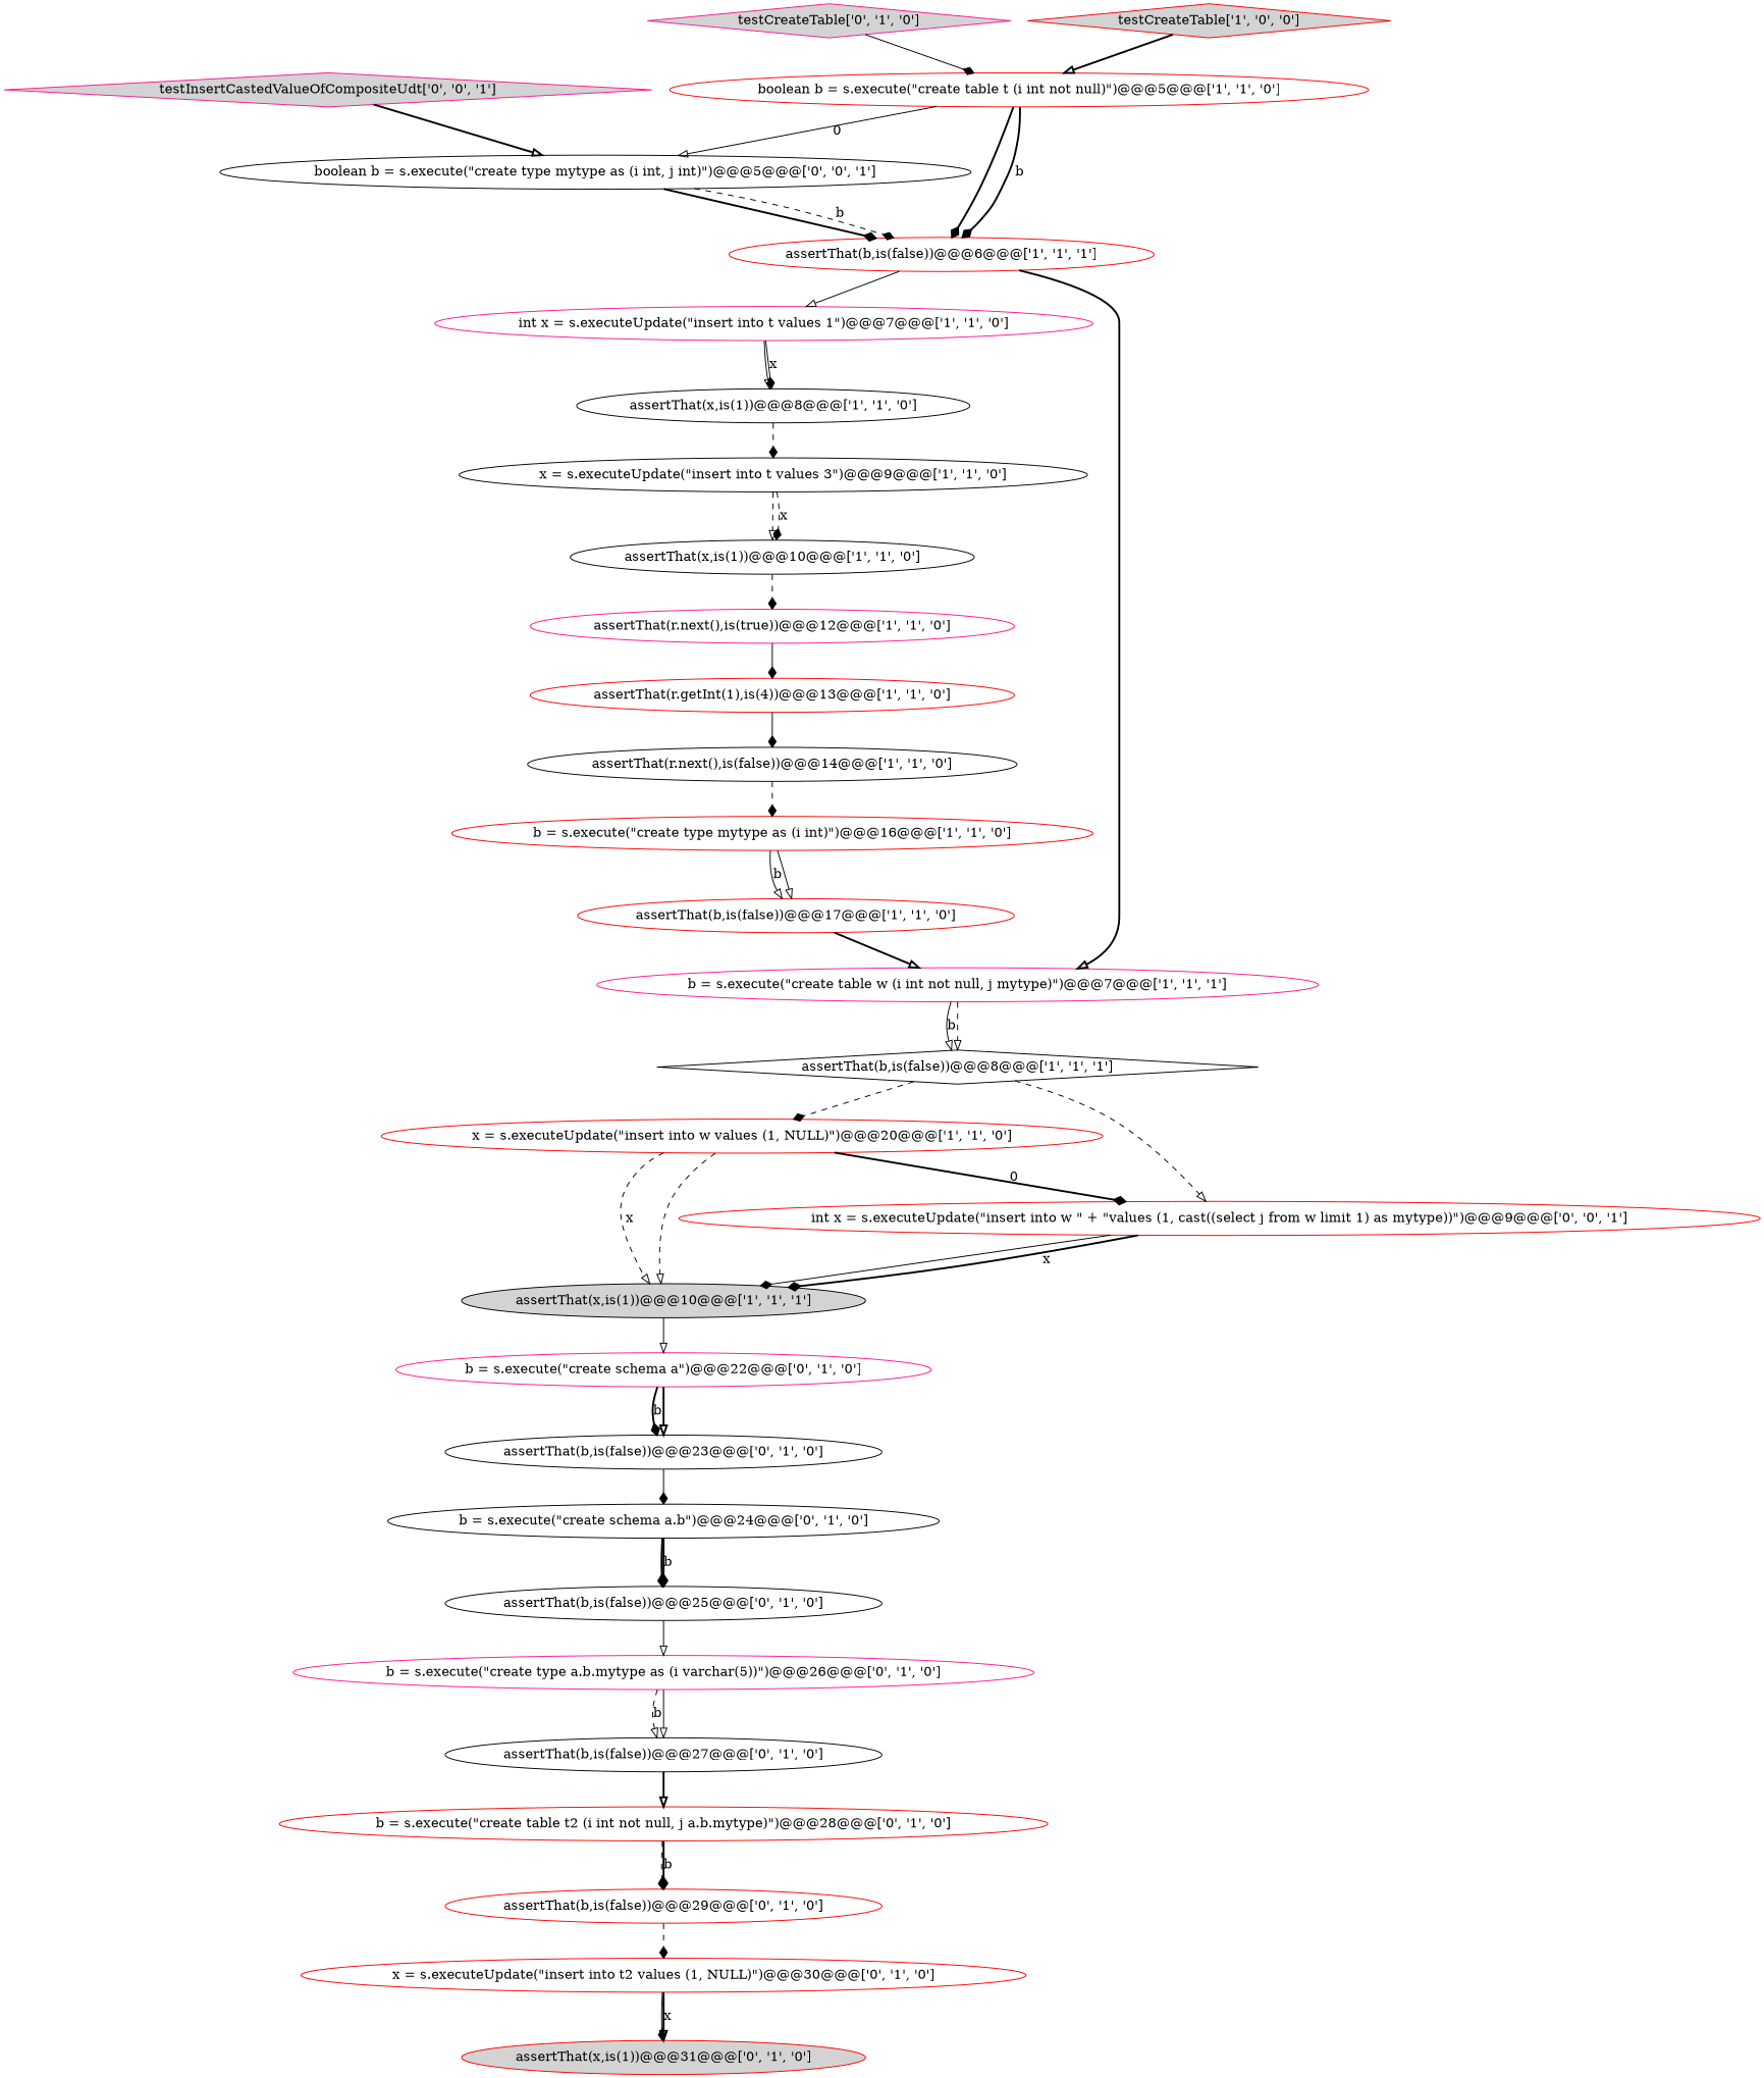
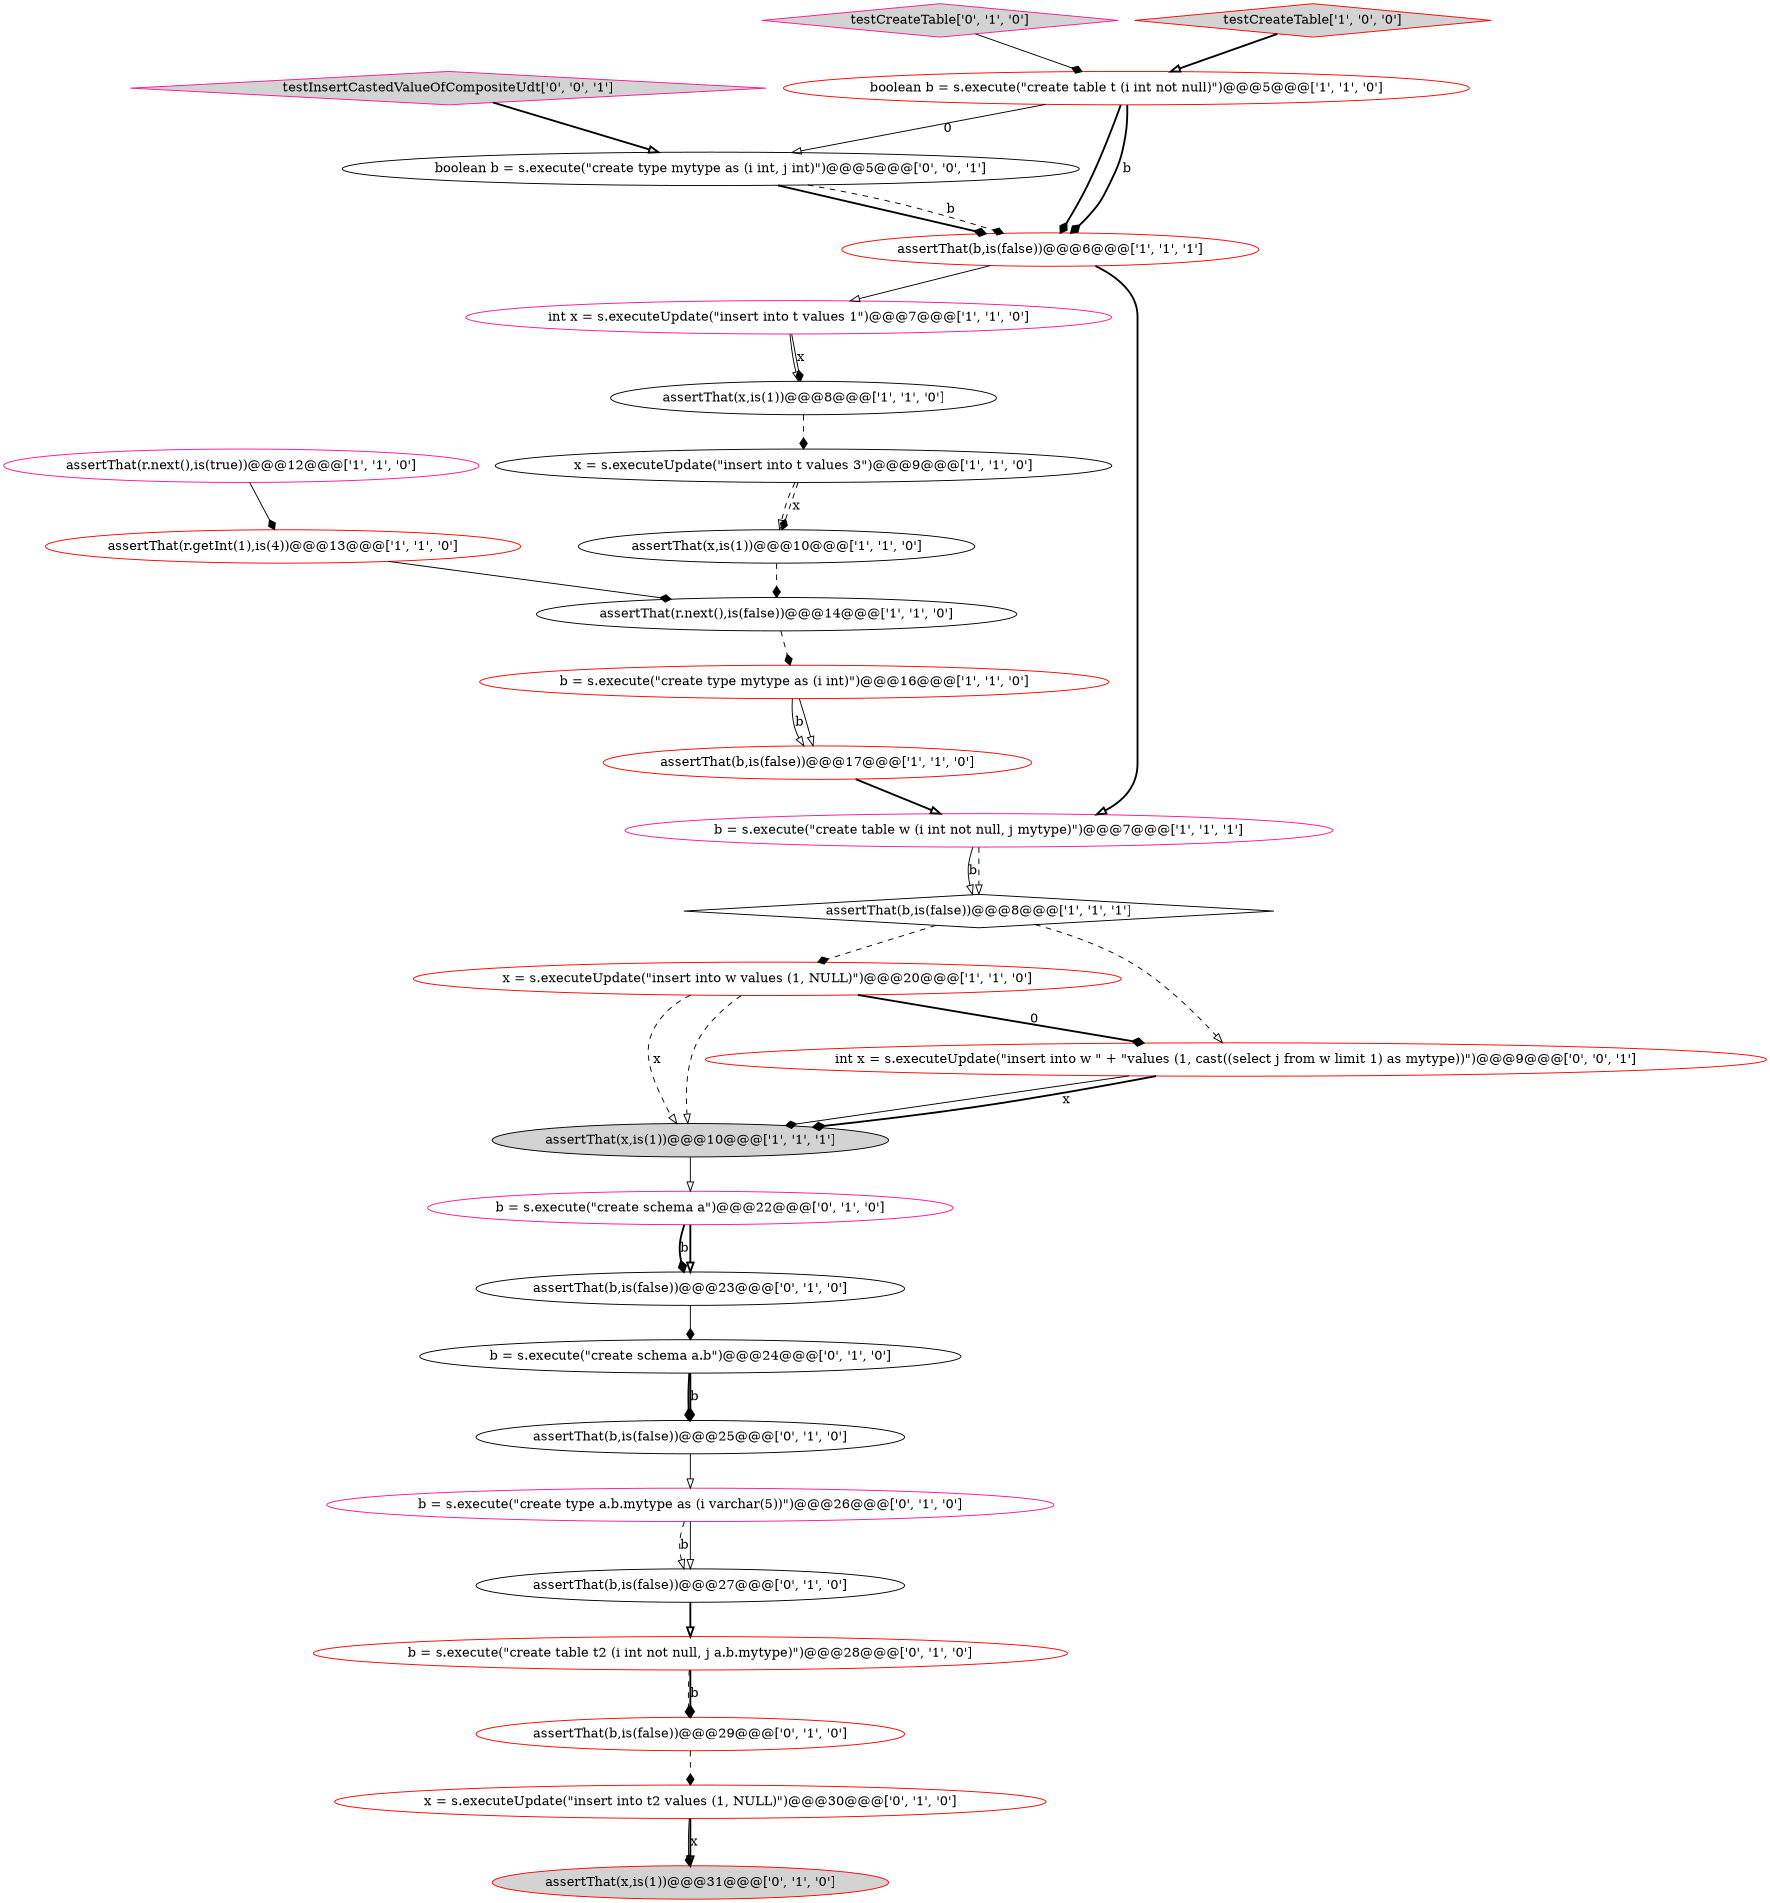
  digraph {
    node [color=red fillcolor=white shape=ellipse style=filled]
    edge [arrowhead=diamond style=solid]
    n1 [color=black label="assertThat(r.next(),is(false))@@@14@@@['1', '1', '0']"]
    n2 [label="b = s.execute(\"create type mytype as (i int)\")@@@16@@@['1', '1', '0']"]
    n3 [label="assertThat(b,is(false))@@@17@@@['1', '1', '0']"]
    n4 [color=deeppink label="assertThat(r.next(),is(true))@@@12@@@['1', '1', '0']"]
    n5 [label="assertThat(r.getInt(1),is(4))@@@13@@@['1', '1', '0']"]
    n6 [color=deeppink fillcolor=lightgray label="testInsertCastedValueOfCompositeUdt['0', '0', '1']" shape=diamond]
    n7 [color=black label="boolean b = s.execute(\"create type mytype as (i int, j int)\")@@@5@@@['0', '0', '1']"]
    n8 [label="assertThat(b,is(false))@@@6@@@['1', '1', '1']"]
    n9 [color=black label="assertThat(x,is(1))@@@10@@@['1', '1', '0']"]
    n10 [label="b = s.execute(\"create table t2 (i int not null, j a.b.mytype)\")@@@28@@@['0', '1', '0']"]
    n11 [label="assertThat(b,is(false))@@@29@@@['0', '1', '0']"]
    n12 [label="x = s.executeUpdate(\"insert into t2 values (1, NULL)\")@@@30@@@['0', '1', '0']"]
    n13 [color=deeppink label="b = s.execute(\"create schema a\")@@@22@@@['0', '1', '0']"]
    n14 [color=black label="assertThat(b,is(false))@@@23@@@['0', '1', '0']"]
    n15 [color=black label="b = s.execute(\"create schema a.b\")@@@24@@@['0', '1', '0']"]
    n16 [fillcolor=lightgray label="assertThat(x,is(1))@@@31@@@['0', '1', '0']"]
    n17 [color=deeppink label="int x = s.executeUpdate(\"insert into t values 1\")@@@7@@@['1', '1', '0']"]
    n18 [color=black label="assertThat(x,is(1))@@@8@@@['1', '1', '0']"]
    n19 [color=black label="x = s.executeUpdate(\"insert into t values 3\")@@@9@@@['1', '1', '0']"]
    n20 [color=deeppink label="b = s.execute(\"create table w (i int not null, j mytype)\")@@@7@@@['1', '1', '1']"]
    n21 [color=black label="assertThat(b,is(false))@@@8@@@['1', '1', '1']" shape=diamond]
    n22 [label="x = s.executeUpdate(\"insert into w values (1, NULL)\")@@@20@@@['1', '1', '0']"]
    n23 [label="int x = s.executeUpdate(\"insert into w \" + \"values (1, cast((select j from w limit 1) as mytype))\")@@@9@@@['0', '0', '1']"]
    n24 [color=deeppink fillcolor=lightgray label="testCreateTable['0', '1', '0']" shape=diamond]
    n25 [label="boolean b = s.execute(\"create table t (i int not null)\")@@@5@@@['1', '1', '0']"]
    n26 [fillcolor=lightgray label="testCreateTable['1', '0', '0']" shape=diamond]
    n27 [color=black label="assertThat(b,is(false))@@@27@@@['0', '1', '0']"]
    n28 [color=black label="assertThat(b,is(false))@@@25@@@['0', '1', '0']"]
    n29 [color=deeppink label="b = s.execute(\"create type a.b.mytype as (i varchar(5))\")@@@26@@@['0', '1', '0']"]
    n30 [color=black fillcolor=lightgray label="assertThat(x,is(1))@@@10@@@['1', '1', '1']"]
    n1 -> n2 [style=dashed]
    n2 -> n3 [arrowhead=onormal label=b]
    n2 -> n3 [arrowhead=onormal]
    n3 -> n20 [arrowhead=onormal style=bold]
    n4 -> n5
    n5 -> n1
    n6 -> n7 [arrowhead=onormal style=bold]
    n7 -> n8 [style=bold]
    n7 -> n8 [label=b style=dashed]
    n8 -> n17 [arrowhead=onormal]
    n8 -> n20 [arrowhead=onormal style=bold]
-   n9 -> n4 [style=dashed]
+   n9 -> n1 [style=dashed]
    n10 -> n11 [style=dashed]
    n10 -> n11 [label=b style=bold]
    n11 -> n12 [style=dashed]
    n12 -> n16
    n12 -> n16 [arrowhead=onormal label=x style=bold]
    n13 -> n14 [label=b style=bold]
    n13 -> n14 [arrowhead=onormal style=bold]
    n14 -> n15
    n15 -> n28 [style=bold]
    n15 -> n28 [label=b style=bold]
    n17 -> n18 [arrowhead=onormal]
    n17 -> n18 [label=x]
    n18 -> n19 [style=dashed]
    n19 -> n9 [arrowhead=onormal style=dashed]
    n19 -> n9 [label=x style=dashed]
    n20 -> n21 [arrowhead=onormal label=b]
    n20 -> n21 [arrowhead=onormal style=dashed]
    n21 -> n22 [style=dashed]
    n21 -> n23 [arrowhead=onormal style=dashed]
    n22 -> n23 [label=0 style=bold]
    n22 -> n30 [arrowhead=onormal label=x style=dashed]
    n22 -> n30 [arrowhead=onormal style=dashed]
    n23 -> n30
    n23 -> n30 [label=x style=bold]
    n24 -> n25
    n25 -> n7 [arrowhead=onormal label=0]
    n25 -> n8 [style=bold]
    n25 -> n8 [label=b style=bold]
    n26 -> n25 [arrowhead=onormal style=bold]
    n27 -> n10 [arrowhead=onormal style=bold]
    n28 -> n29 [arrowhead=onormal]
    n29 -> n27 [arrowhead=onormal label=b style=dashed]
    n29 -> n27 [arrowhead=onormal]
    n30 -> n13 [arrowhead=onormal]
  }
